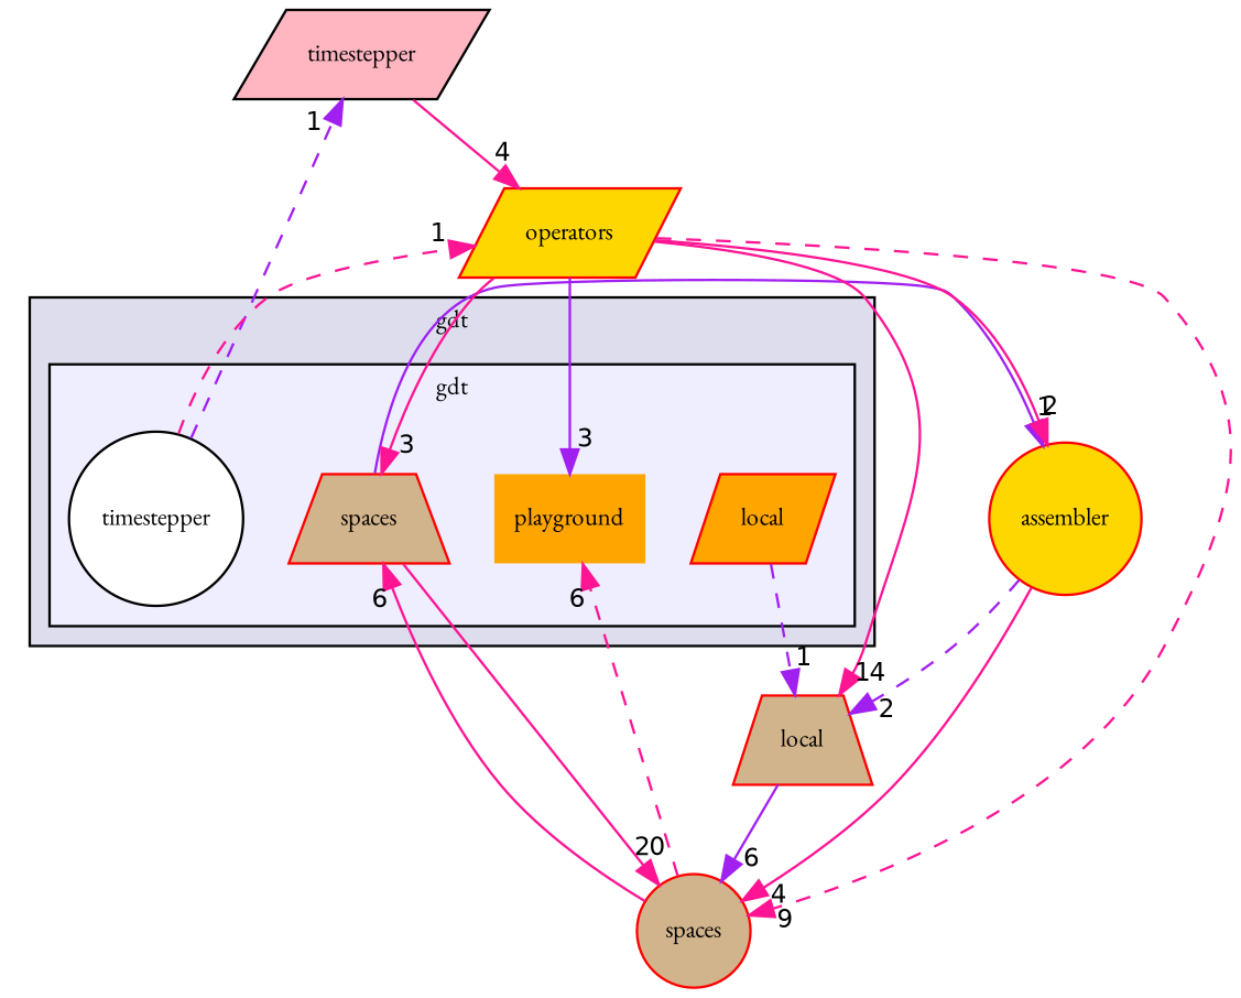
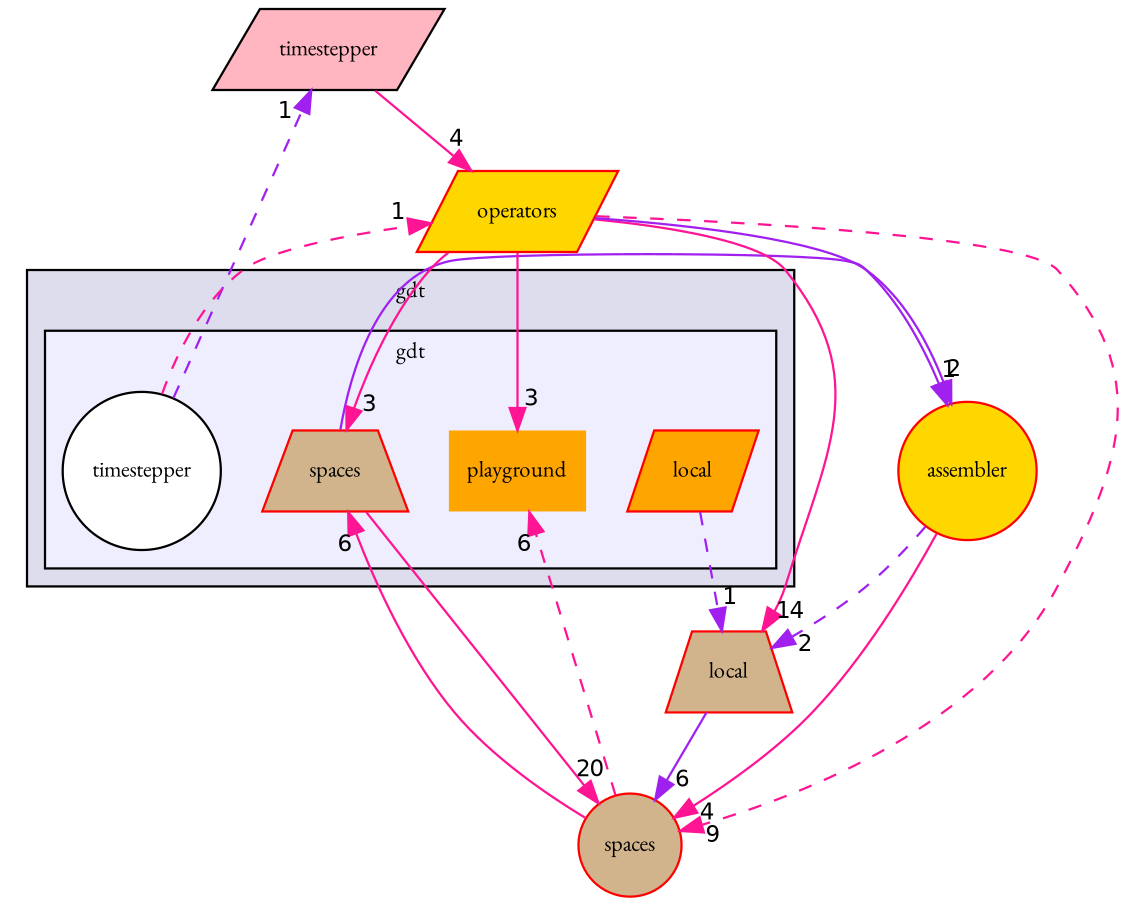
  digraph {
    compound=true
    fontname="EB Garamond"
    node [fillcolor=tan fontname="EB Garamond" fontsize=10 shape=parallelogram style=filled color=red]
    edge [color=deeppink fontname="EB Garamond" headlabel=1 labeldistance=1.5 labelfontname=Helvetica labelfontsize=10 style=solid]
    n1 [fillcolor=orange label=playground shape=plaintext color=""]
    n2 [fillcolor=orange label=local]
    n3 [label=spaces shape=trapezium]
    n4 [color=black fillcolor=white label=timestepper shape=circle]
    n5 [label=local shape=trapezium]
    n6 [label=spaces shape=circle]
    n7 [fillcolor=gold label=assembler shape=circle]
    n8 [fillcolor=lightpink label=timestepper color=""]
    n9 [fillcolor=gold label=operators]
    subgraph cluster_1 {
      bgcolor="#ddddee"
      fontsize=10
      label=gdt
      pencolor=black
      subgraph cluster_2 {
        bgcolor="#eeeeff"
        fontsize=10
        label=gdt
        pencolor=black
        n1
        n2
        n3
        n4
      }
    }
    n2 -> n5 [color=purple style=dashed]
    n3 -> n6 [headlabel=20]
    n3 -> n7 [color=purple]
    n4 -> n8 [color=purple style=dashed]
    n4 -> n9 [style=dashed]
    n5 -> n6 [color=purple headlabel=6]
    n6 -> n1 [headlabel=6 style=dashed]
    n6 -> n3 [headlabel=6]
    n7 -> n5 [color=purple headlabel=2 style=dashed]
    n7 -> n6 [headlabel=4]
    n8 -> n9 [headlabel=4]
-   n9 -> n1 [color=purple headlabel=3]
+   n9 -> n1 [headlabel=3]
    n9 -> n3 [headlabel=3]
    n9 -> n5 [headlabel=14]
    n9 -> n6 [headlabel=9 style=dashed]
-   n9 -> n7 [headlabel=2]
+   n9 -> n7 [color=purple headlabel=2]
  }
